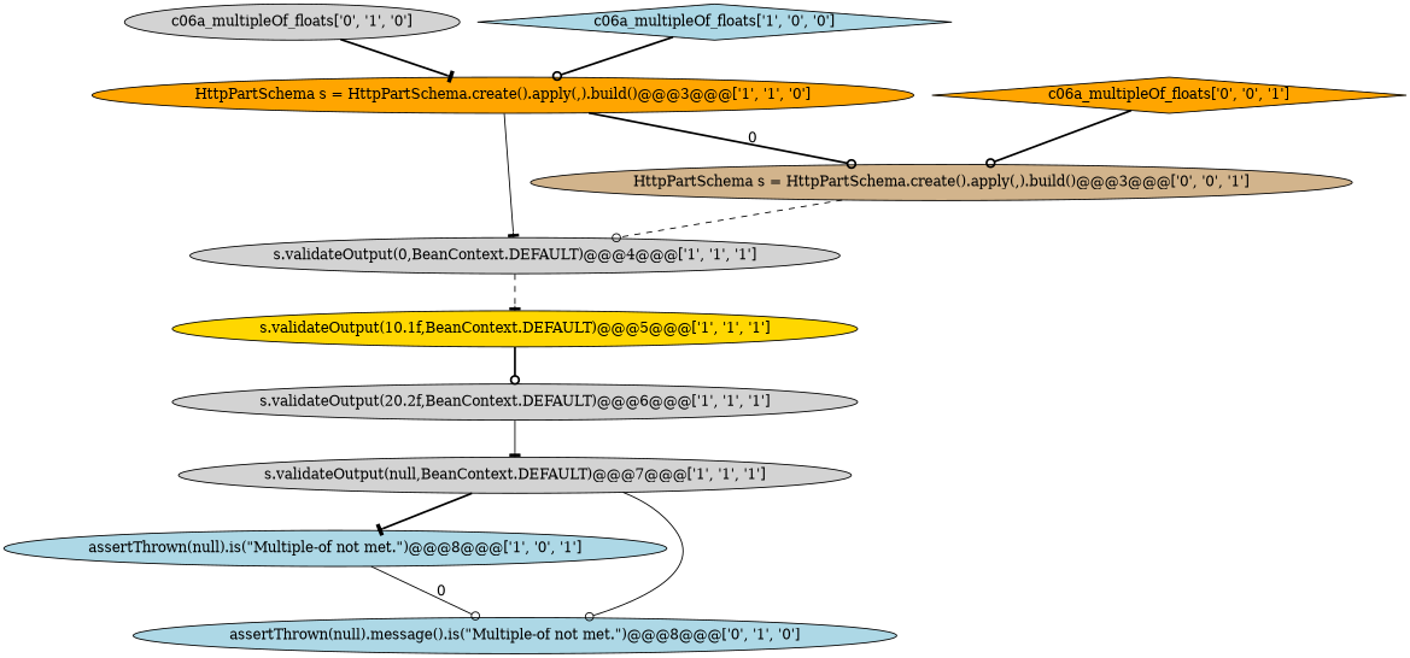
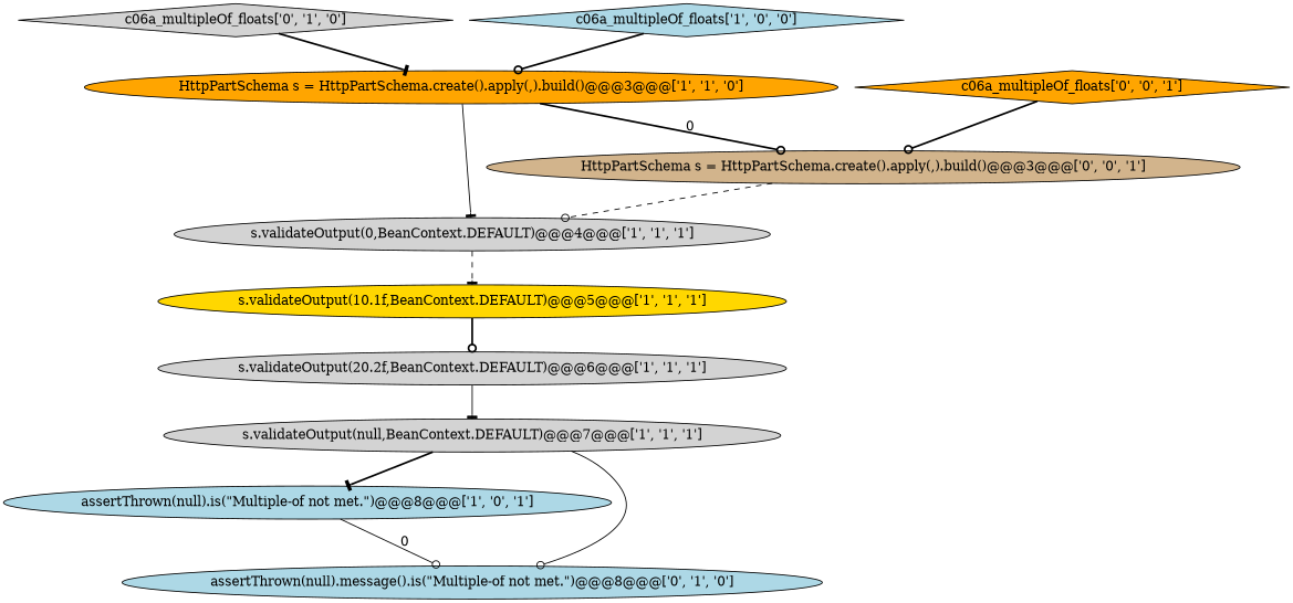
  digraph {
    node [fillcolor=lightgrey shape=ellipse style=filled]
    edge [style=bold arrowhead=odot]
-   n1 [label="c06a_multipleOf_floats['0', '1', '0']"]
+   n1 [label="c06a_multipleOf_floats['0', '1', '0']" shape=diamond]
    n2 [fillcolor=orange label="HttpPartSchema s = HttpPartSchema.create().apply(,).build()@@@3@@@['1', '1', '0']"]
    n3 [fillcolor=lightblue label="assertThrown(null).is(\"Multiple-of not met.\")@@@8@@@['1', '0', '1']"]
    n4 [fillcolor=lightblue label="assertThrown(null).message().is(\"Multiple-of not met.\")@@@8@@@['0', '1', '0']"]
    n5 [label="s.validateOutput(20.2f,BeanContext.DEFAULT)@@@6@@@['1', '1', '1']"]
    n6 [label="s.validateOutput(null,BeanContext.DEFAULT)@@@7@@@['1', '1', '1']"]
    n7 [fillcolor=gold label="s.validateOutput(10.1f,BeanContext.DEFAULT)@@@5@@@['1', '1', '1']"]
    n8 [fillcolor=tan label="HttpPartSchema s = HttpPartSchema.create().apply(,).build()@@@3@@@['0', '0', '1']"]
    n9 [label="s.validateOutput(0,BeanContext.DEFAULT)@@@4@@@['1', '1', '1']"]
    n10 [fillcolor=orange label="c06a_multipleOf_floats['0', '0', '1']" shape=diamond]
    n11 [fillcolor=lightblue label="c06a_multipleOf_floats['1', '0', '0']" shape=diamond]
    n1 -> n2 [arrowhead=tee]
    n2 -> n8 [label=0]
    n2 -> n9 [style=solid arrowhead=tee]
    n3 -> n4 [label=0 style=solid]
    n5 -> n6 [style=solid arrowhead=tee]
    n6 -> n3 [arrowhead=tee]
    n6 -> n4 [style=solid]
    n7 -> n5
    n8 -> n9 [style=dashed]
    n9 -> n7 [style=dashed arrowhead=tee]
    n10 -> n8
    n11 -> n2
  }
